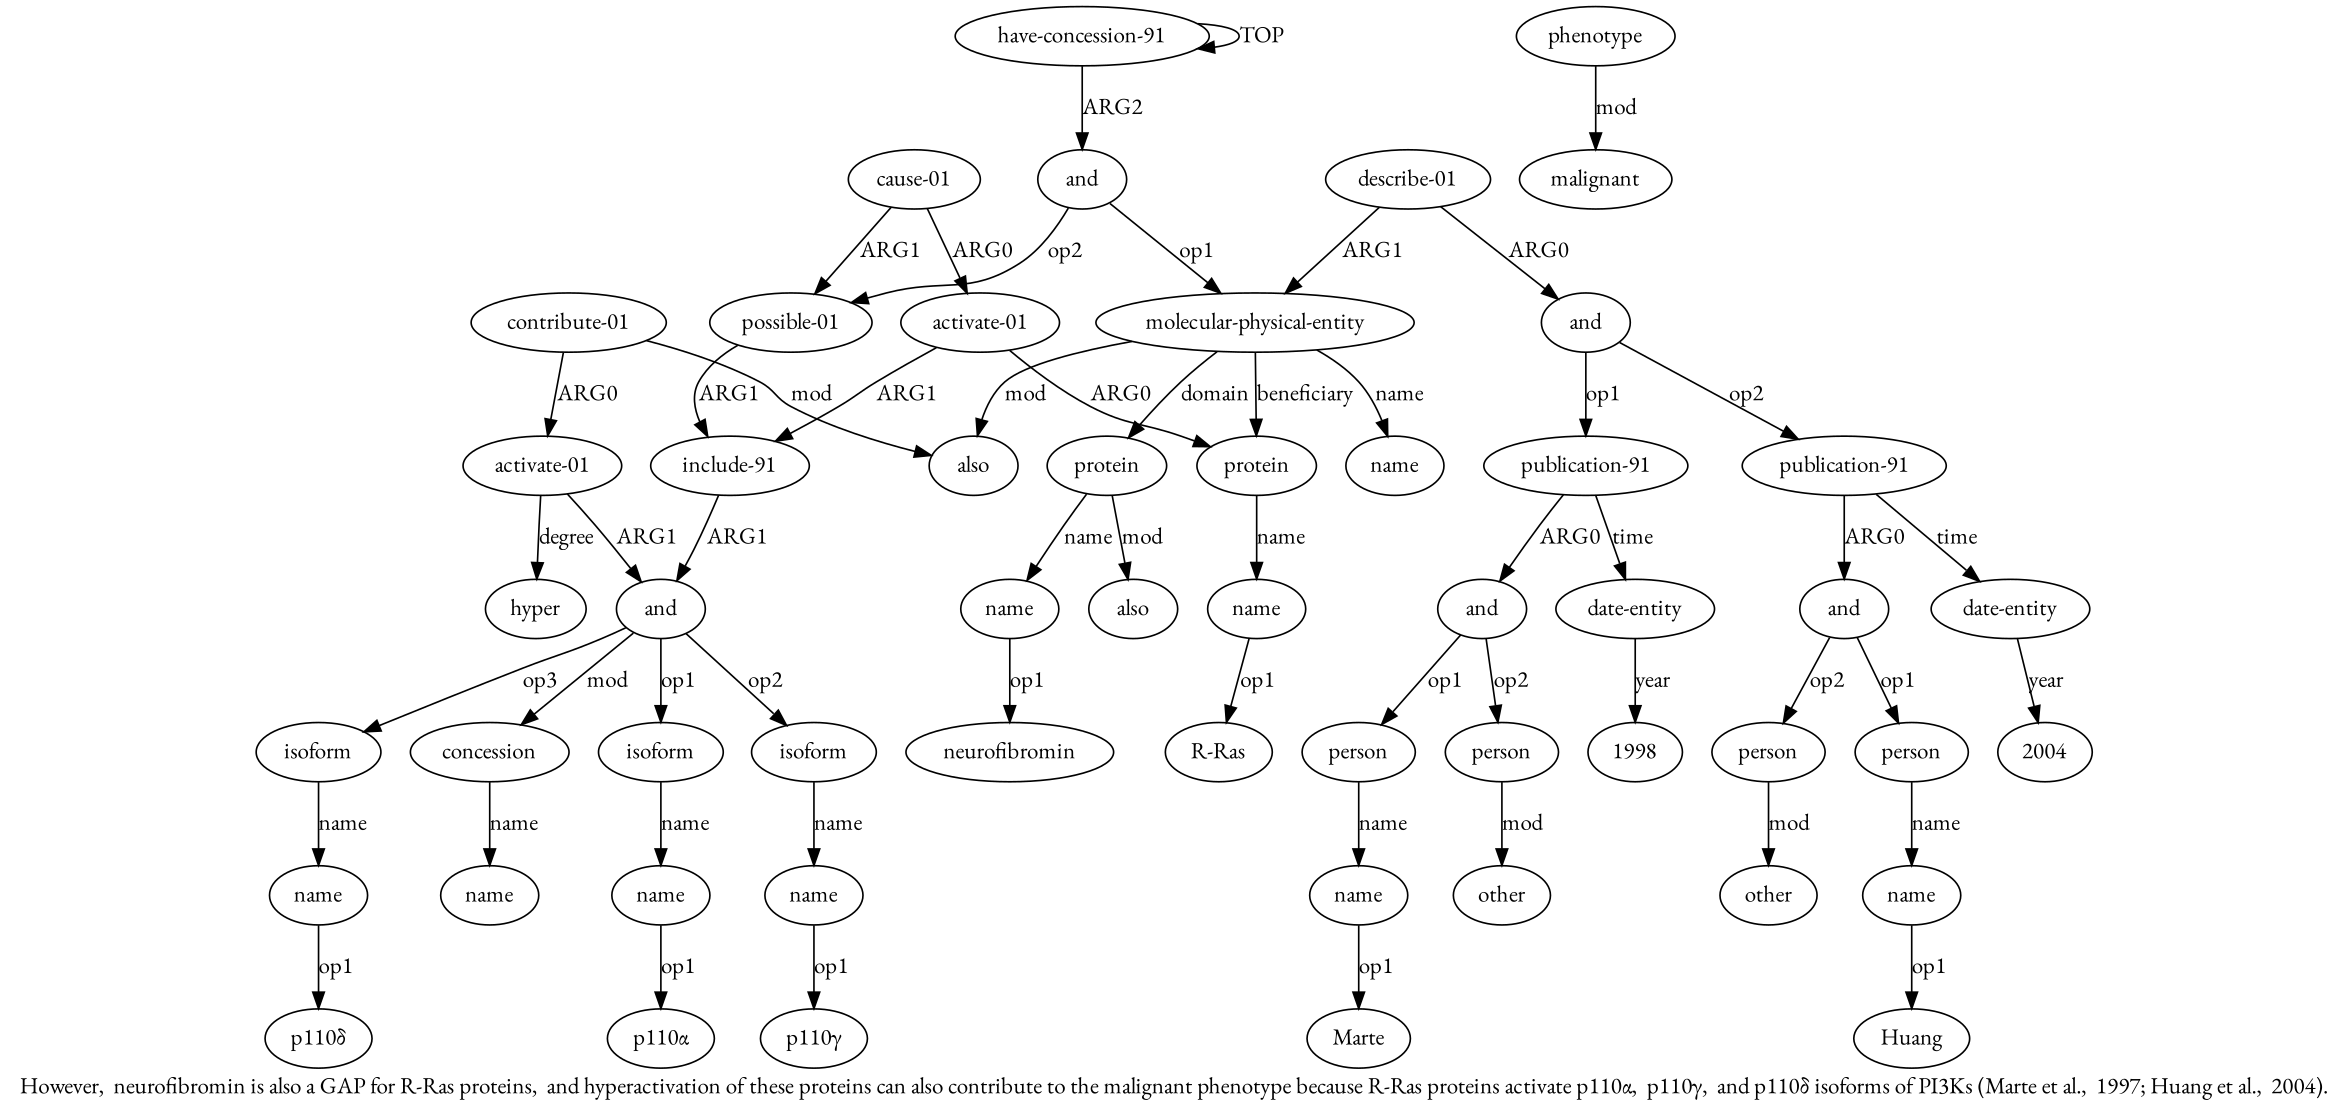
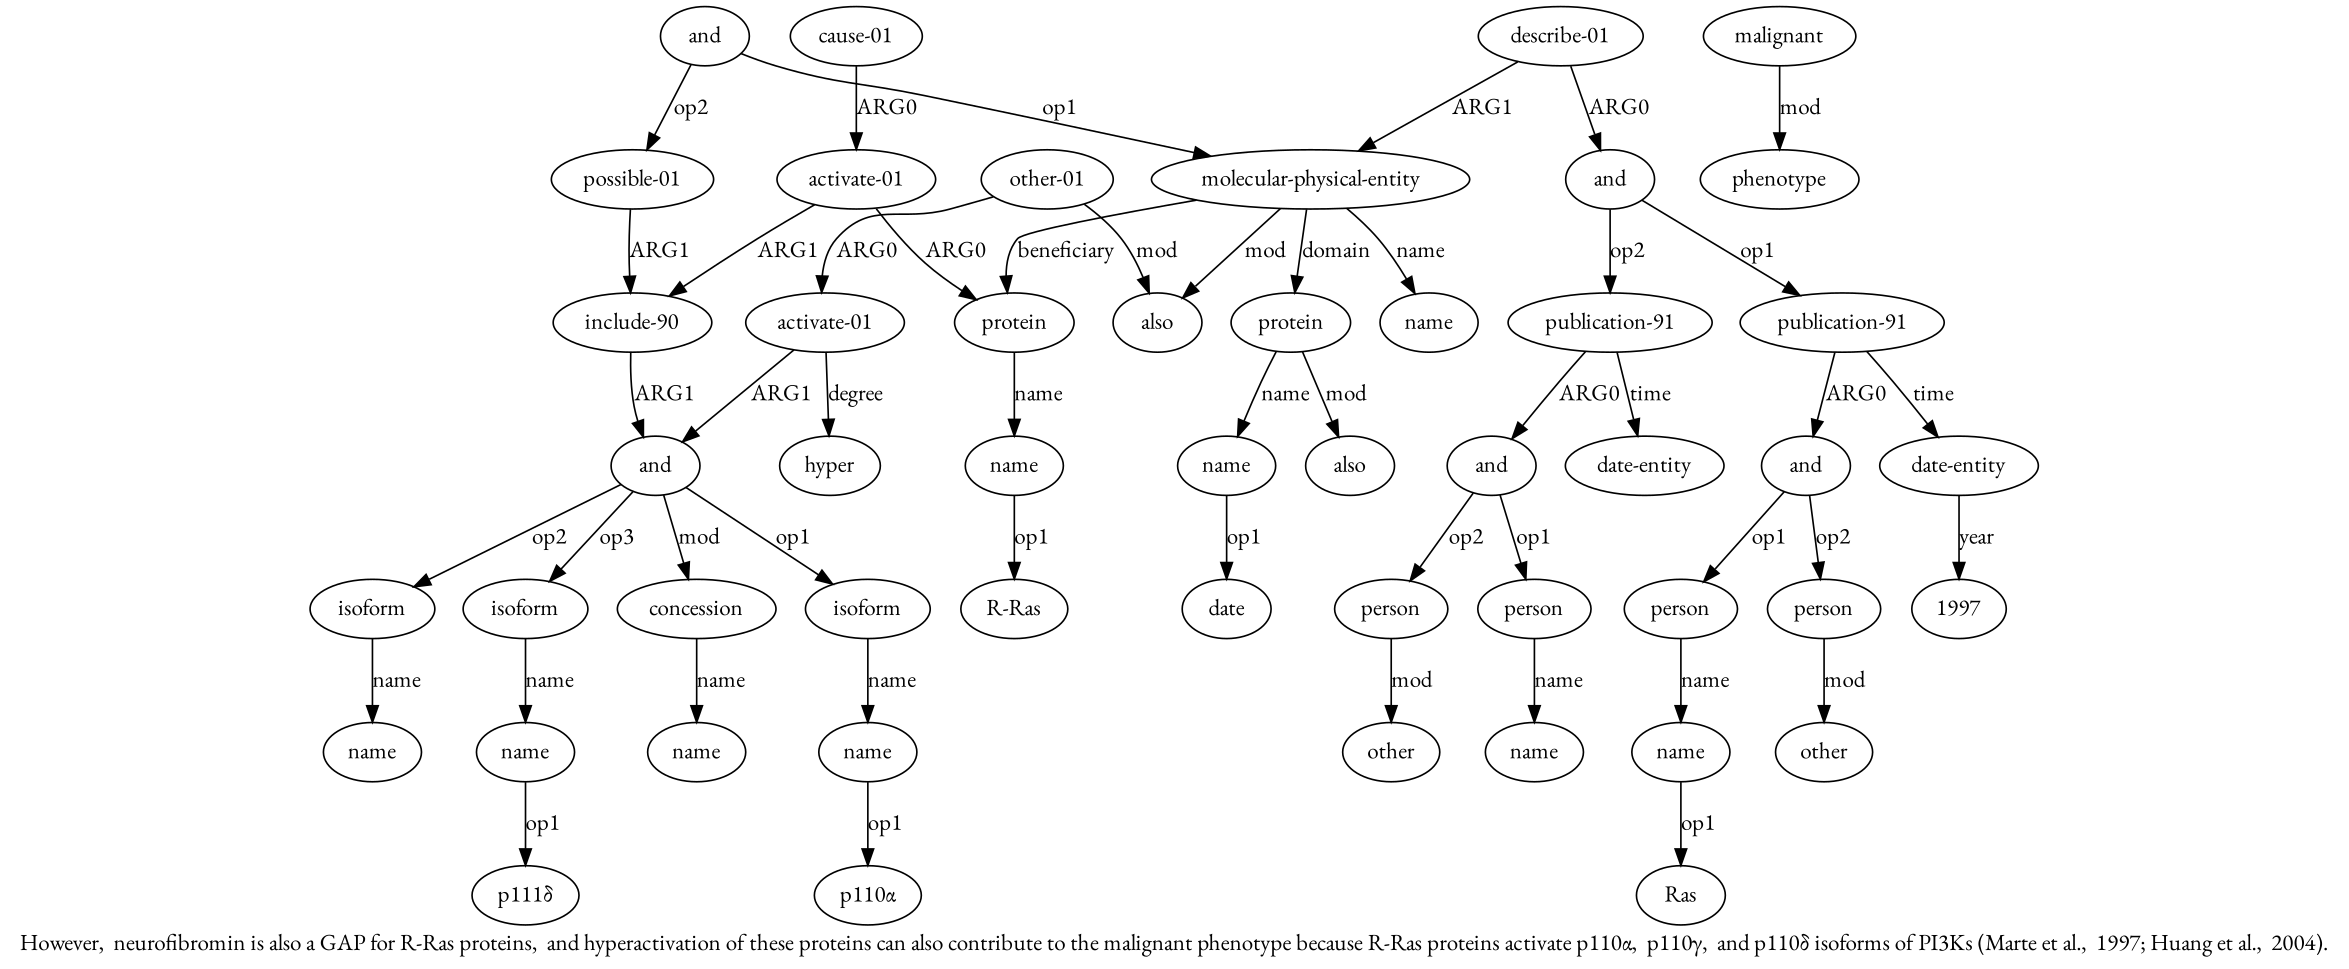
  digraph {
    fontname="EB Garamond"
    label="However,  neurofibromin is also a GAP for R-Ras proteins,  and hyperactivation of these proteins can also contribute to the malignant phenotype because R-Ras proteins activate p110α,  p110γ,  and p110δ isoforms of PI3Ks (Marte et al.,  1997; Huang et al.,  2004)."
    node [color=black fontname="EB Garamond" gold_ind=-1 gold_label=name test_ind=-1 test_label=name]
    edge [color=black fontname="EB Garamond" gold_label=op1 test_label=op1]
    n1 [gold_ind=20 gold_label=isoform label=isoform test_ind=20 test_label=isoform]
    n2 [gold_ind=21 label=name test_ind=21]
    n3 [gold_label="p110α" label="p110α" test_label="p110α"]
    n4 [gold_ind=22 gold_label=isoform label=isoform test_ind=22 test_label=isoform]
    n5 [gold_ind=23 label=name test_ind=23]
-   n6 [gold_label="p110γ" label="p110γ" test_label="p110γ"]
    n7 [gold_ind=24 gold_label=isoform label=isoform test_ind=24 test_label=isoform]
    n8 [gold_ind=25 label=name test_ind=25]
-   n9 [gold_label="p110δ" label="p110δ" test_label="p110δ"]
+   n9 [gold_label="p110δ" label="p111δ" test_label="p110δ"]
    n10 [gold_ind=26 gold_label=enzyme label=concession test_ind=26 test_label=enzyme]
    n11 [gold_ind=27 label=name test_ind=27]
    n12 [gold_ind=28 gold_label="describe-01" label="describe-01" test_ind=28 test_label="describe-01"]
    n13 [gold_ind=29 gold_label=and label=and test_ind=29 test_label=and]
    n14 [gold_ind=2 gold_label="molecular-physical-entity" label="molecular-physical-entity" test_ind=2 test_label="molecular-physical-entity"]
    n15 [gold_ind=30 gold_label="publication-91" label="publication-91" test_ind=30 test_label="publication-91"]
    n16 [gold_ind=37 gold_label="publication-91" label="publication-91" test_ind=37 test_label="publication-91"]
-   n17 [gold_ind=0 gold_label="have-concession-91" label="have-concession-91" test_ind=0 test_label="have-concession-91"]
    n18 [gold_ind=1 gold_label=and label=and test_ind=1 test_label=and]
    n19 [gold_ind=31 gold_label=and label=and test_ind=31 test_label=and]
    n20 [gold_ind=36 gold_label="date-entity" label="date-entity" test_ind=36 test_label="date-entity"]
    n21 [gold_ind=38 gold_label=and label=and test_ind=38 test_label=and]
    n22 [gold_ind=43 gold_label="date-entity" label="date-entity" test_ind=43 test_label="date-entity"]
    n23 [gold_ind=10 gold_label="possible-01" label="possible-01" test_ind=10 test_label="possible-01"]
    n24 [gold_ind=34 gold_label=person label=person test_ind=34 test_label=person]
    n25 [gold_ind=32 gold_label=person label=person test_ind=32 test_label=person]
-   n26 [gold_label=1997 label=1998 test_label=1997]
+   n26 [gold_label=1997 label=1997 test_label=1997]
    n27 [gold_ind=39 gold_label=person label=person test_ind=39 test_label=person]
    n28 [gold_ind=41 gold_label=person label=person test_ind=41 test_label=person]
-   n29 [gold_label=2004 label=2004 test_label=2004]
    n30 [gold_ind=35 gold_label=other label=other test_ind=35 test_label=other]
    n31 [gold_ind=33 label=name test_ind=33]
-   n32 [gold_label=Marte label=Marte test_label=Marte]
+   n32 [gold_label=Marte label=Ras test_label=Marte]
    n33 [gold_ind=40 label=name test_ind=40]
    n34 [gold_ind=42 gold_label=other label=other test_ind=42 test_label=other]
    n35 [gold_label="R-Ras" label="R-Ras" test_label="R-Ras"]
    n36 [gold_ind=15 gold_label=malignant label=malignant test_ind=15 test_label=malignant]
    n37 [gold_ind=14 gold_label=phenotype label=phenotype test_ind=14 test_label=phenotype]
    n38 [gold_ind=17 gold_label="activate-01" label="activate-01" test_ind=17 test_label="activate-01"]
-   n39 [gold_ind=18 gold_label="include-91" label="include-91" test_ind=18 test_label="include-91"]
+   n39 [gold_ind=18 gold_label="include-91" label="include-90" test_ind=18 test_label="include-91"]
    n40 [gold_ind=7 gold_label=protein label=protein test_ind=7 test_label=protein]
    n41 [gold_ind=19 gold_label=and label=and test_ind=19 test_label=and]
    n42 [gold_ind=8 label=name test_ind=8]
    n43 [gold_ind=16 gold_label="cause-01" label="cause-01" test_ind=16 test_label="cause-01"]
-   n44 [gold_ind=11 gold_label="contribute-01" label="contribute-01" test_ind=11 test_label="contribute-01"]
+   n44 [gold_ind=11 gold_label="contribute-01" label="other-01" test_ind=11 test_label="contribute-01"]
    n45 [gold_ind=12 gold_label="activate-01" label="activate-01" test_ind=12 test_label="activate-01"]
    n46 [gold_ind=9 gold_label=also label=also test_ind=9 test_label=also]
    n47 [gold_ind=13 gold_label=hyper label=hyper test_ind=13 test_label=hyper]
-   n48 [gold_label=Huang label=Huang test_label=Huang]
-   n49 [gold_label=neurofibromin label=neurofibromin test_label=neurofibromin]
+   n49 [gold_label=neurofibromin label=date test_label=neurofibromin]
    n50 [gold_ind=3 label=name test_ind=3]
    n51 [gold_ind=4 gold_label=protein label=protein test_ind=4 test_label=protein]
    n52 [gold_ind=5 label=name test_ind=5]
    n53 [gold_ind=6 gold_label=also label=also test_ind=6 test_label=also]
    n1 -> n2 [gold_label=name label=name test_label=name]
    n2 -> n3 [label=op1]
    n4 -> n5 [gold_label=name label=name test_label=name]
-   n5 -> n6 [label=op1]
    n7 -> n8 [gold_label=name label=name test_label=name]
    n8 -> n9 [label=op1]
    n10 -> n11 [gold_label=name label=name test_label=name]
    n12 -> n13 [gold_label=ARG0 label=ARG0 test_label=ARG0]
    n12 -> n14 [gold_label=ARG1 label=ARG1 test_label=ARG1]
    n13 -> n15 [label=op1]
    n13 -> n16 [gold_label=op2 label=op2 test_label=op2]
    n14 -> n40 [gold_label=beneficiary label=beneficiary test_label=beneficiary]
    n14 -> n46 [gold_label=mod label=mod test_label=mod]
    n14 -> n50 [gold_label=name label=name test_label=name]
    n14 -> n51 [gold_label=domain label=domain test_label=domain]
    n15 -> n19 [gold_label=ARG0 label=ARG0 test_label=ARG0]
    n15 -> n20 [gold_label=time label=time test_label=time]
    n16 -> n21 [gold_label=ARG0 label=ARG0 test_label=ARG0]
    n16 -> n22 [gold_label=time label=time test_label=time]
-   n17 -> n17 [gold_label=TOP label=TOP test_label=TOP]
-   n17 -> n18 [gold_label=ARG2 label=ARG2 test_label=ARG2]
    n18 -> n14 [label=op1]
    n18 -> n23 [gold_label=op2 label=op2 test_label=op2]
    n19 -> n24 [gold_label=op2 label=op2 test_label=op2]
    n19 -> n25 [label=op1]
    n20 -> n26 [gold_label=year label=year test_label=year]
    n21 -> n27 [label=op1]
    n21 -> n28 [gold_label=op2 label=op2 test_label=op2]
-   n22 -> n29 [gold_label=year label=year test_label=year]
    n23 -> n39 [gold_label=ARG1 label=ARG1 test_label=ARG1]
    n24 -> n30 [gold_label=mod label=mod test_label=mod]
    n25 -> n31 [gold_label=name label=name test_label=name]
    n27 -> n33 [gold_label=name label=name test_label=name]
    n28 -> n34 [gold_label=mod label=mod test_label=mod]
    n31 -> n32 [label=op1]
-   n33 -> n48 [label=op1]
-   n37 -> n36 [gold_label=mod label=mod test_label=mod]
+   n36 -> n37 [gold_label=mod label=mod test_label=mod]
    n38 -> n39 [gold_label=ARG1 label=ARG1 test_label=ARG1]
    n38 -> n40 [gold_label=ARG0 label=ARG0 test_label=ARG0]
    n39 -> n41 [gold_label=ARG1 label=ARG1 test_label=ARG1]
    n40 -> n42 [gold_label=name label=name test_label=name]
    n41 -> n1 [label=op1]
    n41 -> n4 [gold_label=op2 label=op2 test_label=op2]
    n41 -> n7 [gold_label=op3 label=op3 test_label=op3]
    n41 -> n10 [gold_label=mod label=mod test_label=mod]
    n42 -> n35 [label=op1]
-   n43 -> n23 [gold_label=ARG1 label=ARG1 test_label=ARG1]
    n43 -> n38 [gold_label=ARG0 label=ARG0 test_label=ARG0]
    n44 -> n45 [gold_label=ARG0 label=ARG0 test_label=ARG0]
    n44 -> n46 [gold_label=mod label=mod test_label=mod]
    n45 -> n41 [gold_label=ARG1 label=ARG1 test_label=ARG1]
    n45 -> n47 [gold_label=degree label=degree test_label=degree]
    n51 -> n52 [gold_label=name label=name test_label=name]
    n51 -> n53 [gold_label=mod label=mod test_label=mod]
    n52 -> n49 [label=op1]
  }
